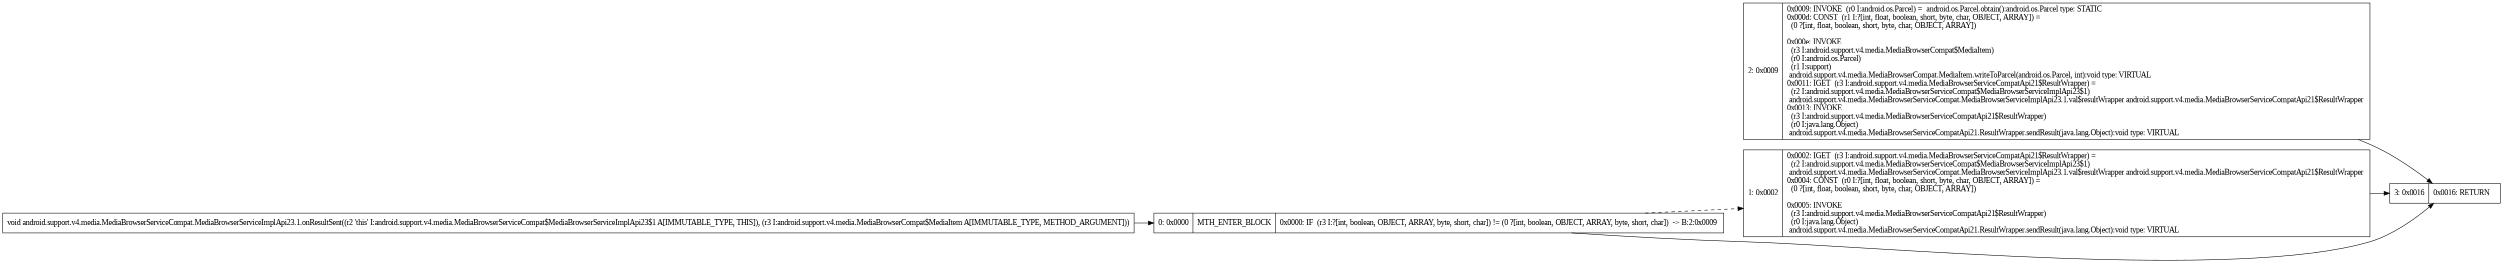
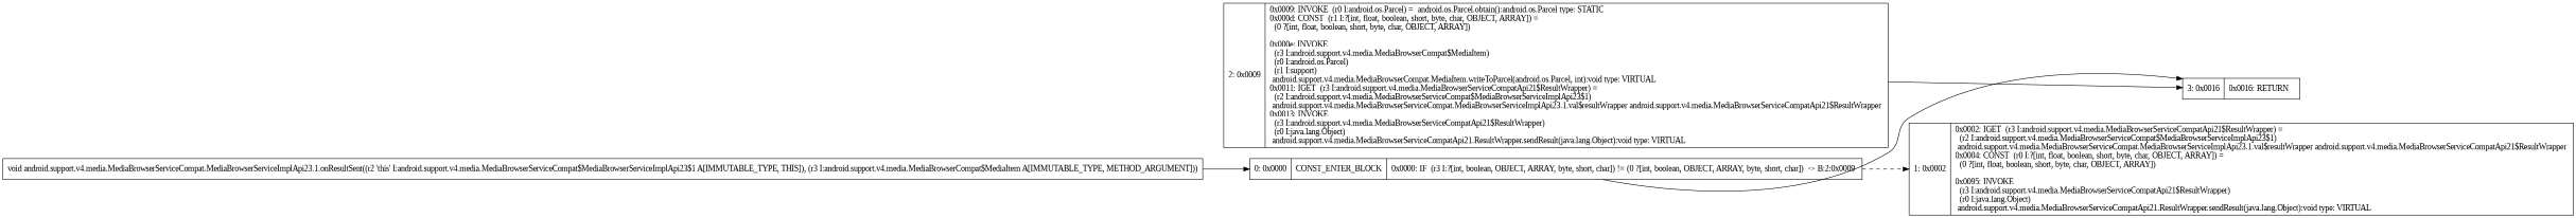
  digraph {
    fontname="Liberation Serif"
    rankdir=LR
    node [fontname="Liberation Serif" shape=record]
    edge [fontname="Liberation Serif"]
-   n1 [label="{0\:\ 0x0000|MTH_ENTER_BLOCK\l|0x0000: IF  (r3 I:?[int, boolean, OBJECT, ARRAY, byte, short, char]) != (0 ?[int, boolean, OBJECT, ARRAY, byte, short, char])  \-\> B:2:0x0009 \l}"]
-   n2 [label="{1\:\ 0x0002|0x0002: IGET  (r3 I:android.support.v4.media.MediaBrowserServiceCompatApi21$ResultWrapper) = \l  (r2 I:android.support.v4.media.MediaBrowserServiceCompat$MediaBrowserServiceImplApi23$1)\l android.support.v4.media.MediaBrowserServiceCompat.MediaBrowserServiceImplApi23.1.val$resultWrapper android.support.v4.media.MediaBrowserServiceCompatApi21$ResultWrapper \l0x0004: CONST  (r0 I:?[int, float, boolean, short, byte, char, OBJECT, ARRAY]) = \l  (0 ?[int, float, boolean, short, byte, char, OBJECT, ARRAY])\l \l0x0005: INVOKE  \l  (r3 I:android.support.v4.media.MediaBrowserServiceCompatApi21$ResultWrapper)\l  (r0 I:java.lang.Object)\l android.support.v4.media.MediaBrowserServiceCompatApi21.ResultWrapper.sendResult(java.lang.Object):void type: VIRTUAL \l}"]
+   n1 [label="{0\:\ 0x0000|CONST_ENTER_BLOCK\l|0x0000: IF  (r3 I:?[int, boolean, OBJECT, ARRAY, byte, short, char]) != (0 ?[int, boolean, OBJECT, ARRAY, byte, short, char])  \-\> B:2:0x0009 \l}"]
+   n2 [label="{1\:\ 0x0002|0x0002: IGET  (r3 I:android.support.v4.media.MediaBrowserServiceCompatApi21$ResultWrapper) = \l  (r2 I:android.support.v4.media.MediaBrowserServiceCompat$MediaBrowserServiceImplApi23$1)\l android.support.v4.media.MediaBrowserServiceCompat.MediaBrowserServiceImplApi23.1.val$resultWrapper android.support.v4.media.MediaBrowserServiceCompatApi21$ResultWrapper \l0x0004: CONST  (r0 I:?[int, float, boolean, short, byte, char, OBJECT, ARRAY]) = \l  (0 ?[int, float, boolean, short, byte, char, OBJECT, ARRAY])\l \l0x0095: INVOKE  \l  (r3 I:android.support.v4.media.MediaBrowserServiceCompatApi21$ResultWrapper)\l  (r0 I:java.lang.Object)\l android.support.v4.media.MediaBrowserServiceCompatApi21.ResultWrapper.sendResult(java.lang.Object):void type: VIRTUAL \l}"]
    n3 [label="{3\:\ 0x0016|0x0016: RETURN   \l}"]
    n4 [label="{2\:\ 0x0009|0x0009: INVOKE  (r0 I:android.os.Parcel) =  android.os.Parcel.obtain():android.os.Parcel type: STATIC \l0x000d: CONST  (r1 I:?[int, float, boolean, short, byte, char, OBJECT, ARRAY]) = \l  (0 ?[int, float, boolean, short, byte, char, OBJECT, ARRAY])\l \l0x000e: INVOKE  \l  (r3 I:android.support.v4.media.MediaBrowserCompat$MediaItem)\l  (r0 I:android.os.Parcel)\l  (r1 I:support)\l android.support.v4.media.MediaBrowserCompat.MediaItem.writeToParcel(android.os.Parcel, int):void type: VIRTUAL \l0x0011: IGET  (r3 I:android.support.v4.media.MediaBrowserServiceCompatApi21$ResultWrapper) = \l  (r2 I:android.support.v4.media.MediaBrowserServiceCompat$MediaBrowserServiceImplApi23$1)\l android.support.v4.media.MediaBrowserServiceCompat.MediaBrowserServiceImplApi23.1.val$resultWrapper android.support.v4.media.MediaBrowserServiceCompatApi21$ResultWrapper \l0x0013: INVOKE  \l  (r3 I:android.support.v4.media.MediaBrowserServiceCompatApi21$ResultWrapper)\l  (r0 I:java.lang.Object)\l android.support.v4.media.MediaBrowserServiceCompatApi21.ResultWrapper.sendResult(java.lang.Object):void type: VIRTUAL \l}"]
    n5 [label="{void android.support.v4.media.MediaBrowserServiceCompat.MediaBrowserServiceImplApi23.1.onResultSent((r2 'this' I:android.support.v4.media.MediaBrowserServiceCompat$MediaBrowserServiceImplApi23$1 A[IMMUTABLE_TYPE, THIS]), (r3 I:android.support.v4.media.MediaBrowserCompat$MediaItem A[IMMUTABLE_TYPE, METHOD_ARGUMENT])) }"]
    n1 -> n2 [style=dashed]
    n1 -> n3
-   n2 -> n3
    n4 -> n3
    n5 -> n1
  }
